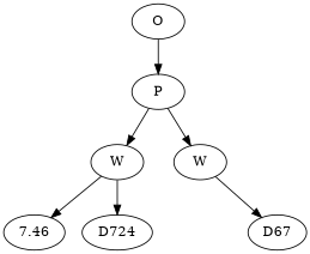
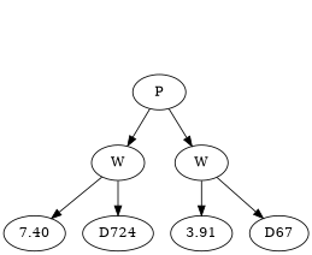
  digraph {
-   n1 [label=O]
    n2 [label=P]
    n3 [label=W]
    n4 [label=W]
-   n5 [label=7.46]
+   n5 [label=7.40]
    n6 [label=D724]
+   n7 [label=3.91]
    n8 [label=D67]
-   n1 -> n2
    n2 -> n3
    n2 -> n4
    n3 -> n5
    n3 -> n6
+   n4 -> n7
    n4 -> n8
  }
